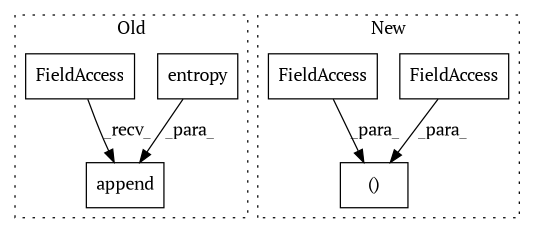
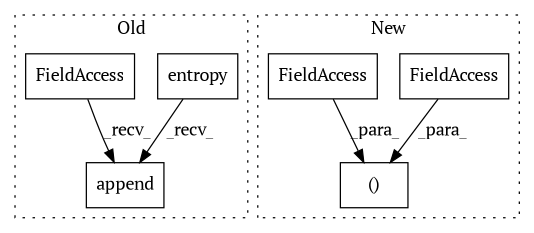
  digraph {
    fontname="PT Serif"
    node [a=22 l=14 s=2310 shape=box fontname="PT Serif"]
    edge [fontname="PT Serif"]
    n1 [a=32 l=9 label=entropy s=2352]
    n2 [a=32 l="7,1" label=append s="2335,2368"]
    n3 [label=FieldAccess s=2320]
    n4 [a=106 l=45 label="()"]
    n5 [label=FieldAccess s=2341]
    n6 [l=18 label=FieldAccess]
    subgraph cluster_1 {
      label=Old
      style=dotted
      n1
      n2
      n3
    }
    subgraph cluster_2 {
      label=New
      style=dotted
      n4
      n5
      n6
    }
-   n1 -> n2 [label=_para_]
+   n1 -> n2 [label=_recv_]
    n3 -> n2 [label=_recv_]
    n5 -> n4 [label=_para_]
    n6 -> n4 [label=_para_]
  }
